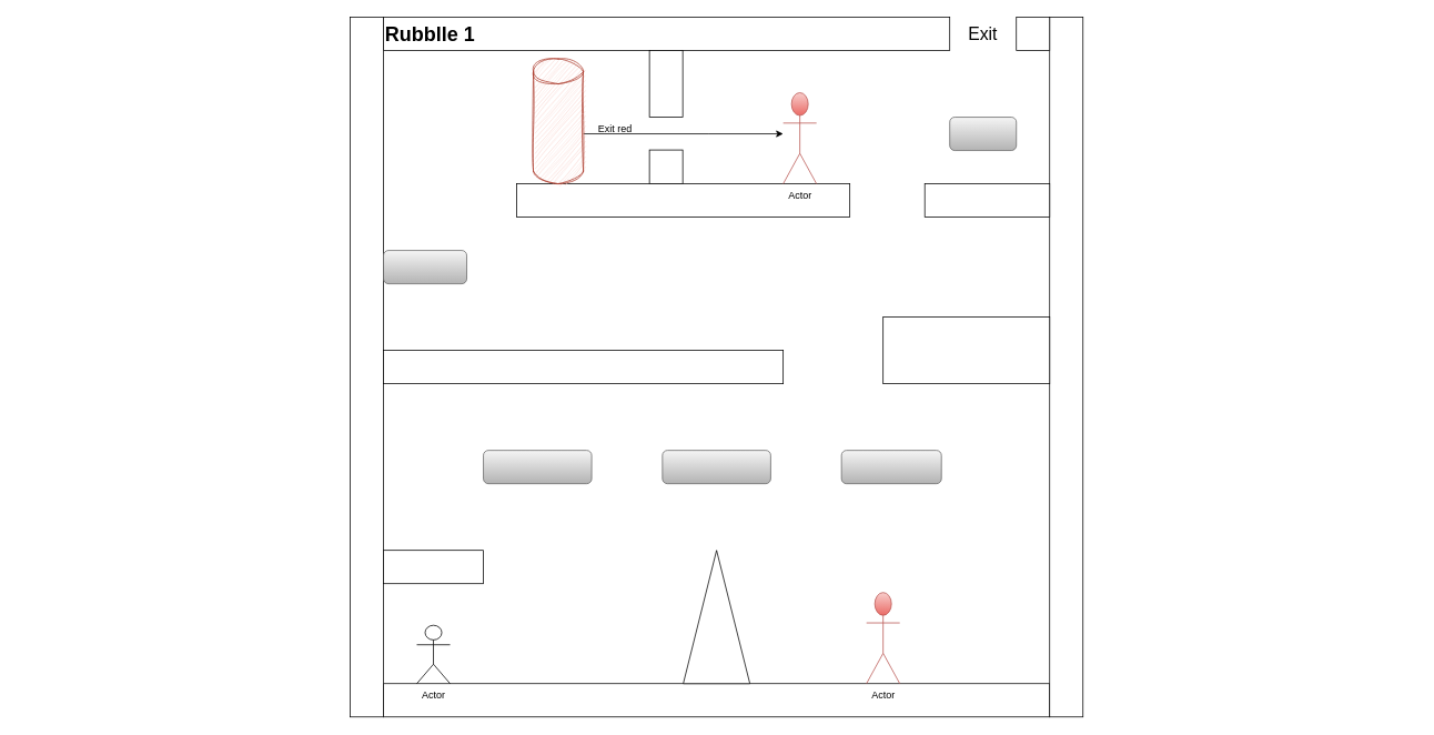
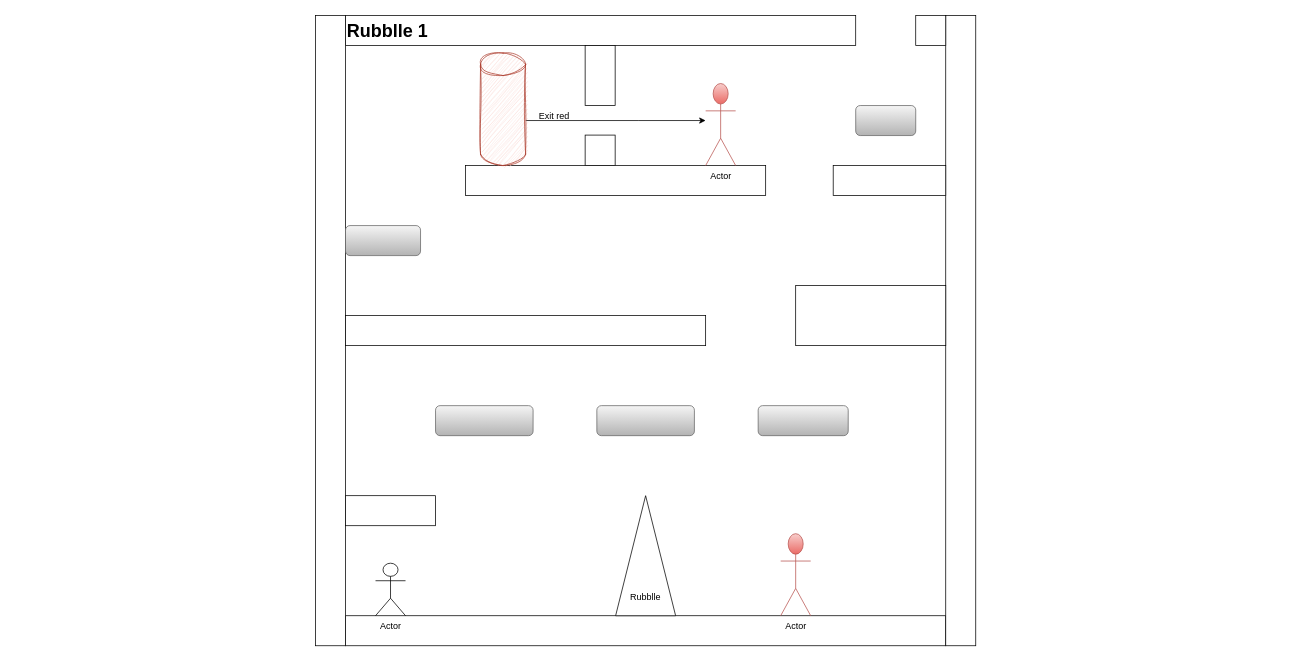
  <mxCell id="0" />
  <mxCell id="1" parent="0" />
  <mxCell id="2" value="" style="rounded=0;whiteSpace=wrap;html=1;" parent="1" vertex="1"><mxGeometry x="460" y="820" width="800" height="40" as="geometry" /></mxCell>
  <mxCell id="3" value="" style="rounded=0;whiteSpace=wrap;html=1;rotation=-90;" vertex="1" parent="1"><mxGeometry x="860" y="420" width="840" height="40" as="geometry" /></mxCell>
  <mxCell id="4" value="" style="rounded=0;whiteSpace=wrap;html=1;" vertex="1" parent="1"><mxGeometry x="460" width="680" height="40" as="geometry" y="20" /></mxCell>
  <mxCell id="5" value="" style="rounded=0;whiteSpace=wrap;html=1;rotation=-90;" vertex="1" parent="1"><mxGeometry x="20" y="420" width="840" height="40" as="geometry" /></mxCell>
  <mxCell id="6" value="" style="rounded=0;whiteSpace=wrap;html=1;" vertex="1" parent="1"><mxGeometry x="1220" width="40" height="40" as="geometry" y="20" /></mxCell>
- <mxCell id="7" value="&lt;font style=&quot;font-size: 21px;&quot;&gt;Exit&lt;/font&gt;" style="text;html=1;align=center;verticalAlign=middle;whiteSpace=wrap;rounded=0;" vertex="1" parent="1"><mxGeometry x="1140" width="80" height="40" as="geometry" y="20" /></mxCell>
  <mxCell id="8" value="" style="rounded=0;whiteSpace=wrap;html=1;rotation=-90;" vertex="1" parent="1"><mxGeometry x="759.38" y="80.01" width="80" height="40" as="geometry" /></mxCell>
  <mxCell id="9" value="" style="rounded=0;whiteSpace=wrap;html=1;" vertex="1" parent="1"><mxGeometry x="620" y="220" width="400" height="40" as="geometry" /></mxCell>
  <mxCell id="10" value="" style="rounded=0;whiteSpace=wrap;html=1;" vertex="1" parent="1"><mxGeometry x="1110" y="220" width="150" height="40" as="geometry" /></mxCell>
  <mxCell id="11" value="" style="rounded=0;whiteSpace=wrap;html=1;" vertex="1" parent="1"><mxGeometry x="460" y="420" width="480" height="40" as="geometry" /></mxCell>
  <mxCell id="12" value="" style="rounded=0;whiteSpace=wrap;html=1;" vertex="1" parent="1"><mxGeometry x="1060" y="380" width="200" height="80" as="geometry" /></mxCell>
  <mxCell id="13" value="Actor" style="shape=umlActor;verticalLabelPosition=bottom;verticalAlign=top;html=1;outlineConnect=0;fillColor=#f8cecc;strokeColor=#b85450;gradientColor=#ea6b66;" vertex="1" parent="1"><mxGeometry x="940" y="110.63" width="40" height="109.37" as="geometry" /></mxCell>
  <mxCell id="14" value="" style="rounded=1;whiteSpace=wrap;html=1;fillColor=#f5f5f5;strokeColor=#666666;gradientColor=#b3b3b3;" vertex="1" parent="1"><mxGeometry x="460" y="300" width="100" height="40" as="geometry" /></mxCell>
  <mxCell id="15" value="" style="rounded=1;whiteSpace=wrap;html=1;fillColor=#f5f5f5;strokeColor=#666666;gradientColor=#b3b3b3;" vertex="1" parent="1"><mxGeometry x="1140" y="140" width="80" height="40" as="geometry" /></mxCell>
  <mxCell id="16" value="" style="rounded=1;whiteSpace=wrap;html=1;fillColor=#f5f5f5;strokeColor=#666666;gradientColor=#b3b3b3;" vertex="1" parent="1"><mxGeometry x="1010" y="540" width="120" height="40" as="geometry" /></mxCell>
  <mxCell id="17" value="Actor" style="shape=umlActor;verticalLabelPosition=bottom;verticalAlign=top;html=1;outlineConnect=0;fillColor=none;strokeColor=default;shadow=0;" vertex="1" parent="1"><mxGeometry x="500" y="750" width="40" height="70" as="geometry" /></mxCell>
  <mxCell id="18" value="Actor" style="shape=umlActor;verticalLabelPosition=bottom;verticalAlign=top;html=1;outlineConnect=0;fillColor=#f8cecc;strokeColor=#b85450;gradientColor=#ea6b66;" vertex="1" parent="1"><mxGeometry x="1040" y="710.63" width="40" height="109.37" as="geometry" /></mxCell>
  <mxCell id="19" value="" style="triangle;whiteSpace=wrap;html=1;rotation=-90;" vertex="1" parent="1"><mxGeometry x="780" y="700" width="160" height="80" as="geometry" /></mxCell>
+ <mxCell id="20" value="Rubblle" style="text;html=1;align=center;verticalAlign=middle;whiteSpace=wrap;rounded=0;" vertex="1" parent="1"><mxGeometry x="830" y="780" width="60" height="30" as="geometry" /></mxCell>
  <mxCell id="21" value="" style="rounded=1;whiteSpace=wrap;html=1;fillColor=#f5f5f5;strokeColor=#666666;gradientColor=#b3b3b3;" vertex="1" parent="1"><mxGeometry x="580" y="540" width="130" height="40" as="geometry" /></mxCell>
  <mxCell id="22" value="" style="rounded=1;whiteSpace=wrap;html=1;fillColor=#f5f5f5;strokeColor=#666666;gradientColor=#b3b3b3;" vertex="1" parent="1"><mxGeometry x="795" y="540" width="130" height="40" as="geometry" /></mxCell>
  <mxCell id="23" value="" style="rounded=0;whiteSpace=wrap;html=1;" vertex="1" parent="1"><mxGeometry x="460" y="660" width="120" height="40" as="geometry" /></mxCell>
  <mxCell id="24" value="" style="rounded=0;whiteSpace=wrap;html=1;rotation=-90;" vertex="1" parent="1"><mxGeometry x="779.07" y="179.69" width="40.62" height="40" as="geometry" /></mxCell>
  <mxCell id="25" style="edgeStyle=orthogonalEdgeStyle;rounded=0;orthogonalLoop=1;jettySize=auto;html=1;" edge="1" parent="1" source="26" target="13"><mxGeometry relative="1" as="geometry"><Array as="points"><mxPoint x="850" y="160" /><mxPoint x="850" y="160" /></Array></mxGeometry></mxCell>
  <mxCell id="26" value="" style="shape=cylinder3;whiteSpace=wrap;html=1;boundedLbl=1;backgroundOutline=1;size=15;fillColor=#fad9d5;strokeColor=#ae4132;sketch=1;curveFitting=1;jiggle=2;" vertex="1" parent="1"><mxGeometry x="640" y="70" width="60" height="150" as="geometry" /></mxCell>
  <mxCell id="27" value="Exit red&amp;nbsp;" style="text;html=1;align=center;verticalAlign=middle;whiteSpace=wrap;rounded=0;" vertex="1" parent="1"><mxGeometry x="710" y="140" width="60" height="30" as="geometry" /></mxCell>
  <mxCell id="28" value="&lt;h1 style=&quot;margin-top: 0px;&quot;&gt;Rubblle 1&lt;/h1&gt;&lt;p&gt;&lt;br&gt;&lt;/p&gt;" style="text;html=1;whiteSpace=wrap;overflow=hidden;rounded=0;" vertex="1" parent="1"><mxGeometry x="460" width="180" height="40" as="geometry" y="20" /></mxCell>
